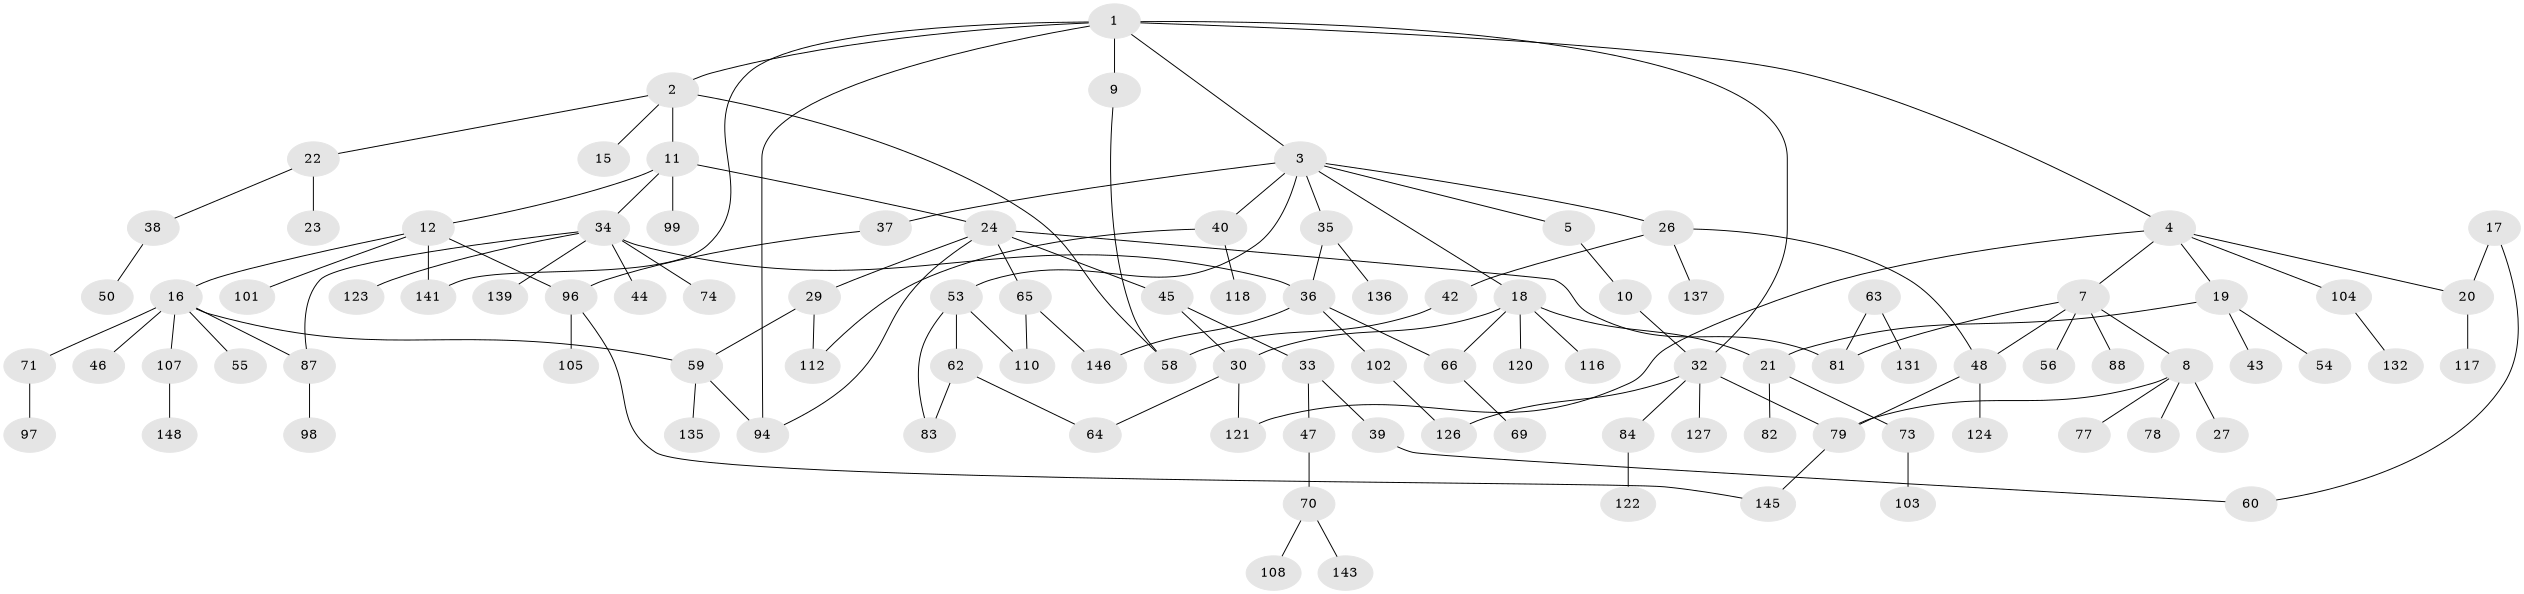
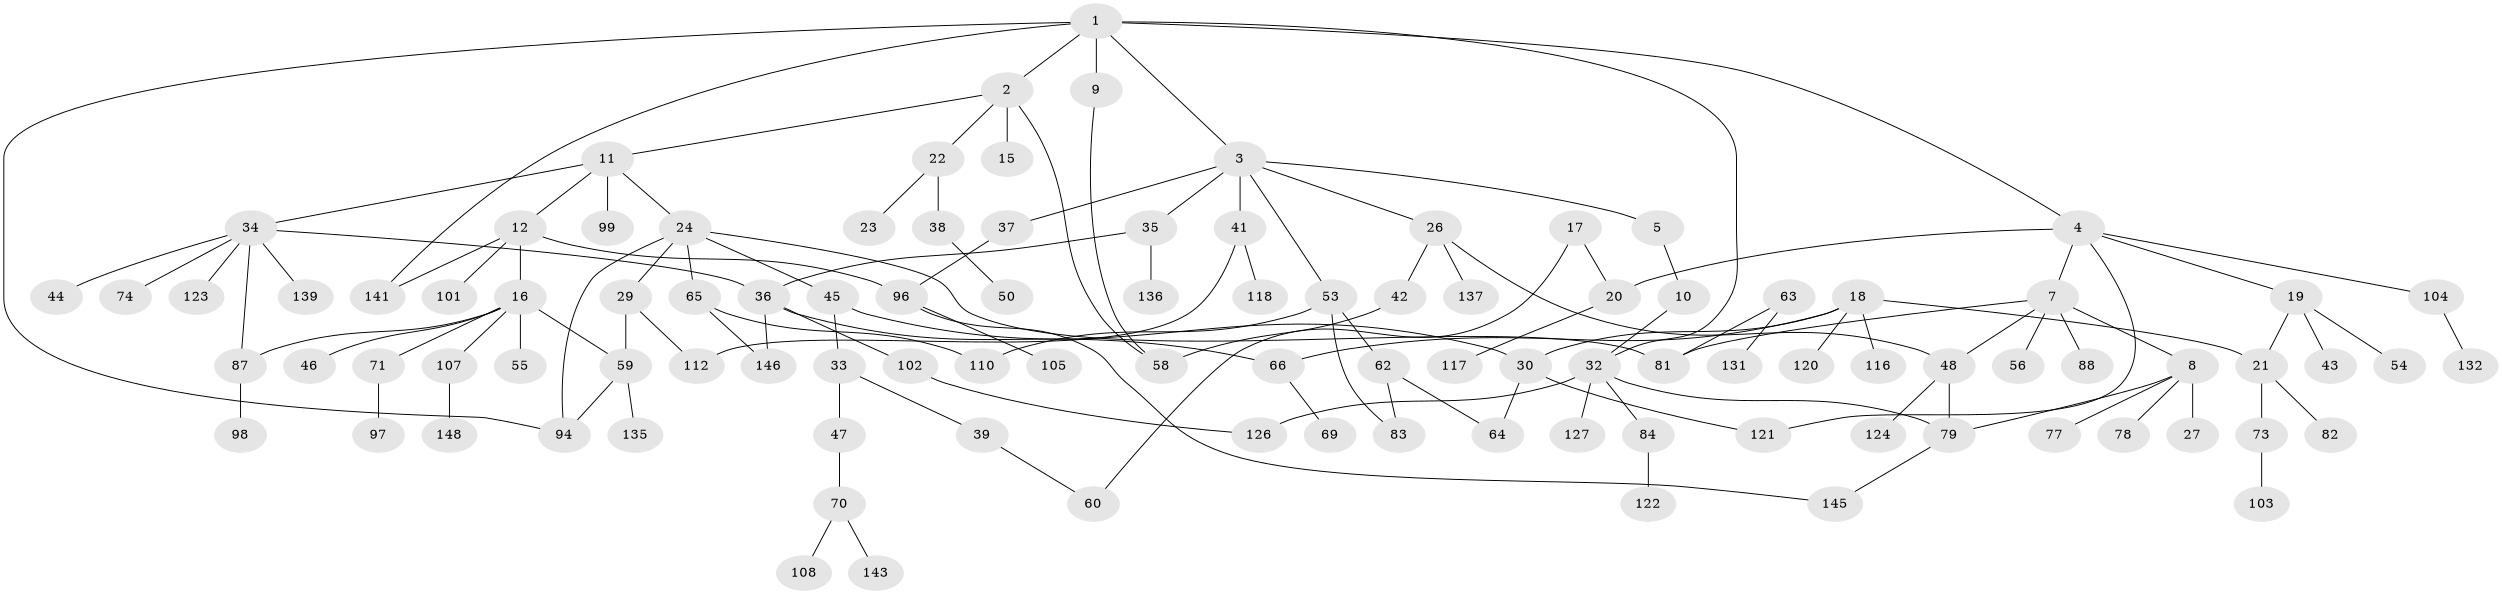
  graph {
    node [color=gray90 style=filled]
    1 [super="+52"]
    2 [super="+14"]
    3 [super="+147"]
    4 [super="+6"]
    9
    32 [super="+76"]
    94
    141
    11 [super="+115"]
    15
    22 [super="+67"]
    58 [super="+68"]
    5
    18 [super="+129"]
    26 [super="+75"]
    35
    37
-   41 [super="+80" label=40]
+   41 [super="+80"]
    53
    7 [super="+49"]
    19 [super="+28"]
    104
    121
    20
    79
    84 [super="+93"]
    126
    127
    12 [super="+128"]
    24 [super="+61"]
    34 [super="+72"]
    99
    23
    38 [super="+45"]
    10
    21 [super="+113"]
    30 [super="+57"]
    66 [super="+106"]
    116
    120
    48 [super="+114"]
    42
    137
    36 [super="+89"]
    136
    96 [super="+140"]
    112 [super="+119"]
    118
    62 [super="+144"]
    83 [super="+90"]
    110 [super="+142"]
    8 [super="+31"]
    56 [super="+95"]
    81 [super="+149"]
    88
    17
    60
    43
    54
    132
    27 [super="+85"]
    77 [super="+133"]
    78
    124
    145
    16 [super="+51"]
    101
    n68 [label=45]
    29 [super="+138"]
    65
    87 [super="+125"]
    44
    74
    123
    139
    46 [super="+134"]
    55
    59
    71 [super="+91"]
    107
    105
    135
    97 [super="+111"]
    98
    148
    117 [super="+130"]
    73 [super="+86"]
    82
    64
    69
    103
    50
    33 [super="+40"]
    63
    131
    146
    39 [super="+92"]
    47
    122
    70 [super="+100"]
    102 [super="+109"]
    108
    143
    1 -- 2
    1 -- 3
    1 -- 4
    1 -- 9
    1 -- 32
    1 -- 94
    1 -- 141
    2 -- 11
    2 -- 15
    2 -- 22
    2 -- 58
    3 -- 5
-   3 -- 18
    3 -- 26
    3 -- 35
    3 -- 37
    3 -- 41
    3 -- 53
    4 -- 7
    4 -- 19
    4 -- 104
    4 -- 121
    4 -- 20
    9 -- 58
    32 -- 79
    32 -- 84
    32 -- 126
    32 -- 127
    11 -- 12
    11 -- 24
    11 -- 34
    11 -- 99
    22 -- 23
    22 -- 38
    5 -- 10
    18 -- 21
    18 -- 30
    18 -- 66
    18 -- 116
    18 -- 120
    26 -- 48
    26 -- 42
    26 -- 137
    35 -- 36
    35 -- 136
    37 -- 96
    41 -- 112
    41 -- 118
    53 -- 62
    53 -- 83
    53 -- 110
    7 -- 48
    7 -- 8
    7 -- 56
    7 -- 81
    7 -- 88
    19 -- 21
    19 -- 43
    19 -- 54
    104 -- 132
    20 -- 117
    79 -- 145
    84 -- 122
    12 -- 141
    12 -- 96
    12 -- 16
    12 -- 101
    24 -- 94
    24 -- 81
    24 -- n68
    24 -- 29
    24 -- 65
    34 -- 36
    34 -- 87
    34 -- 44
    34 -- 74
    34 -- 123
    34 -- 139
    38 -- 50
    10 -- 32
    21 -- 73
    21 -- 82
    30 -- 121
    30 -- 64
    66 -- 69
    48 -- 79
    48 -- 124
    42 -- 58
    36 -- 66
    36 -- 146
    36 -- 102
    96 -- 145
    96 -- 105
    62 -- 83
    62 -- 64
    8 -- 79
    8 -- 27 [weight=2]
    8 -- 77
    8 -- 78
    17 -- 20
    17 -- 60
    16 -- 87
    16 -- 46
    16 -- 55
    16 -- 59
    16 -- 71
    16 -- 107
    n68 -- 30
    n68 -- 33
    29 -- 112
    29 -- 59
    65 -- 110
    65 -- 146
    87 -- 98
    59 -- 94
    59 -- 135
    71 -- 97
    107 -- 148
    73 -- 103
    33 -- 39
    33 -- 47
    63 -- 81
    63 -- 131
    39 -- 60
    47 -- 70
    70 -- 108
    70 -- 143
    102 -- 126
  }
